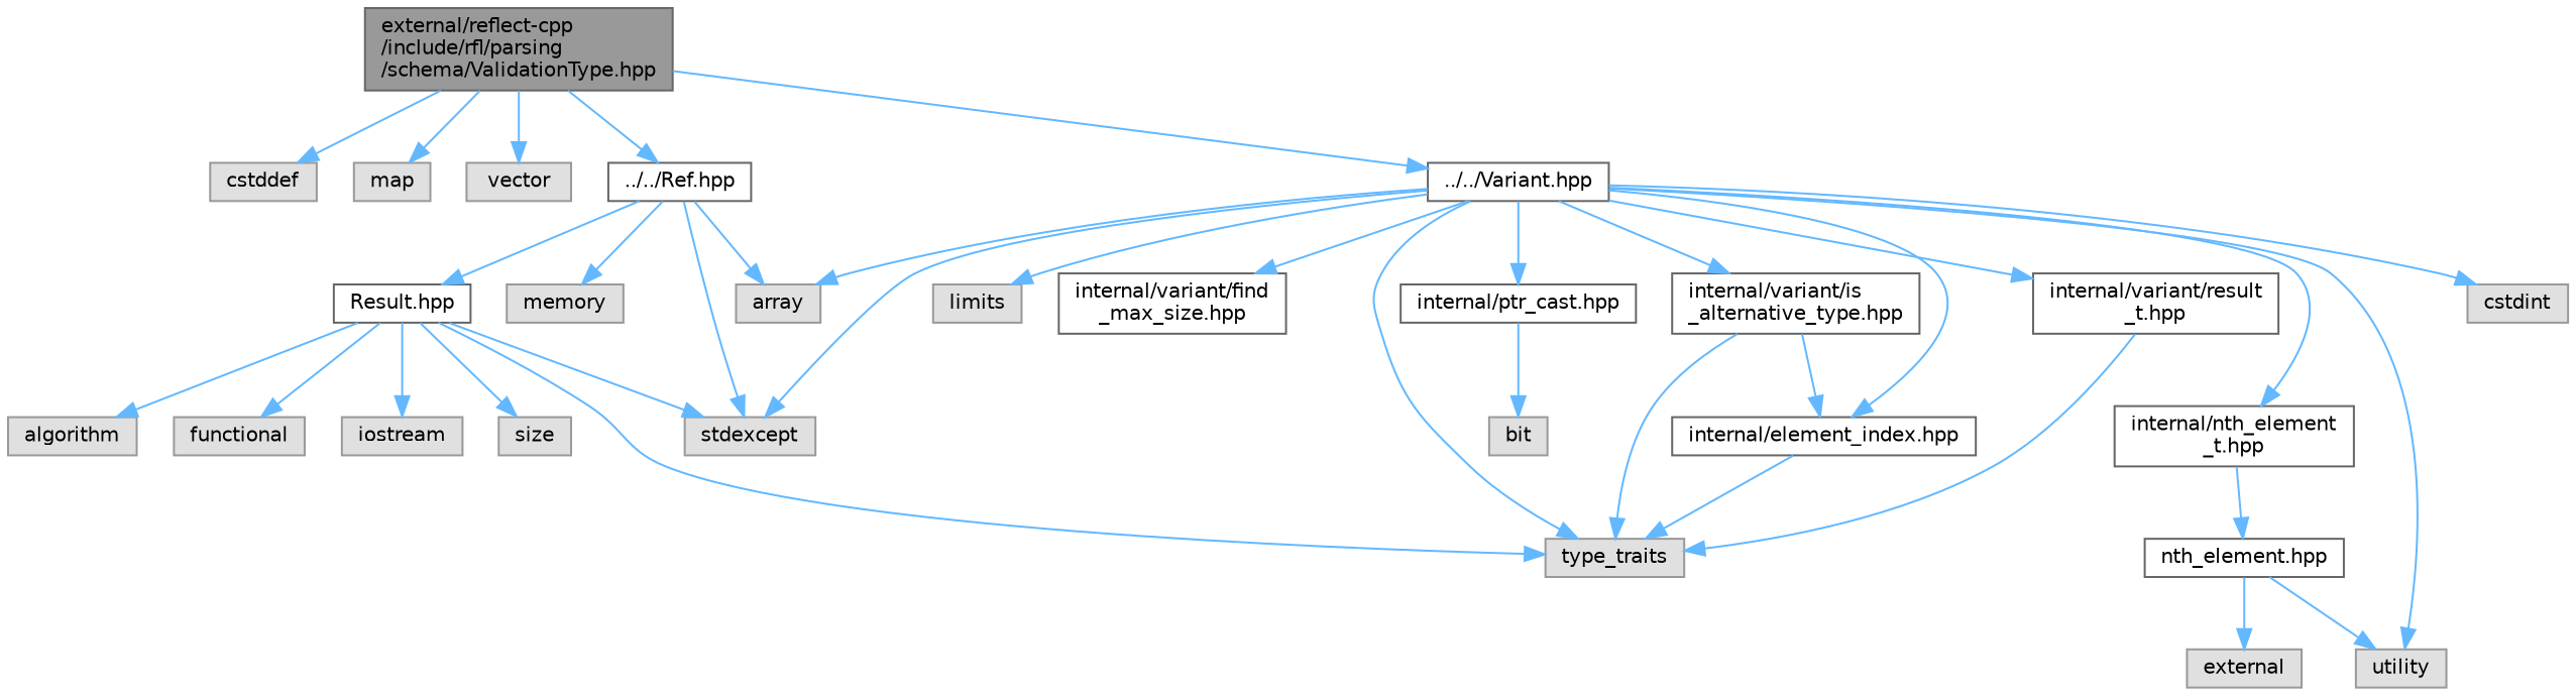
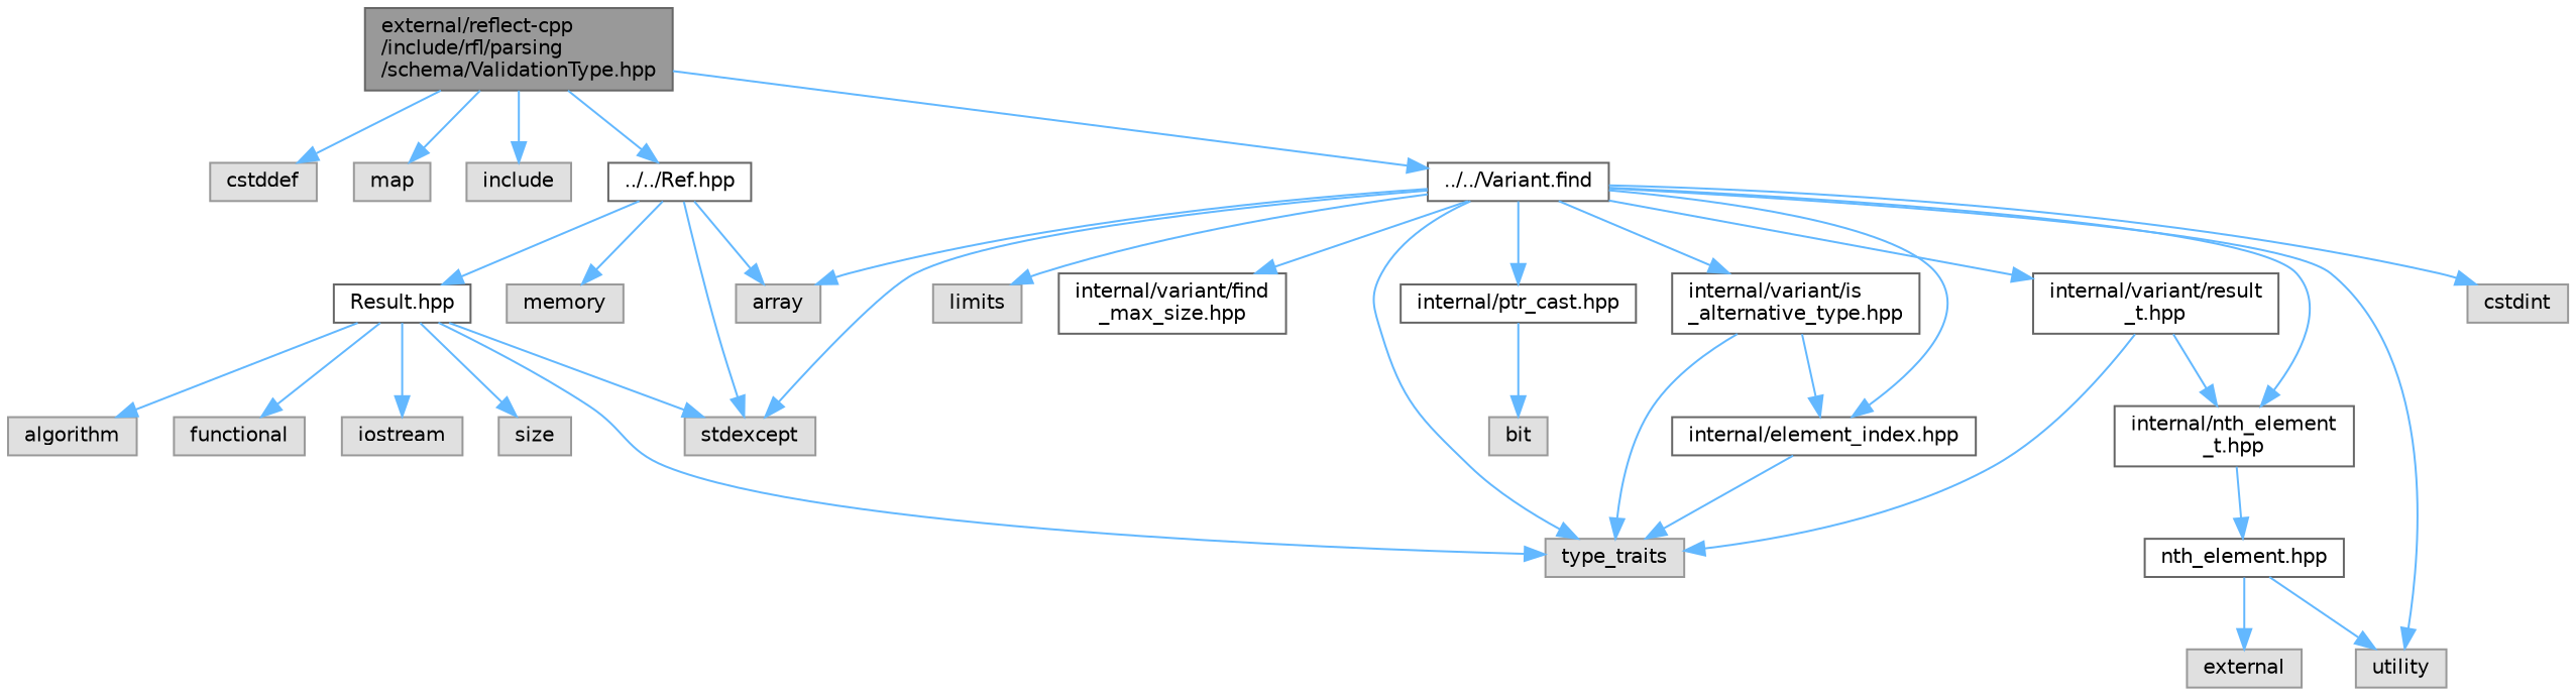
  digraph {
    node [color=grey60 fillcolor="#E0E0E0" fontname=Helvetica fontsize=10 shape=box style=filled]
    edge [color=steelblue1 fontname=Helvetica fontsize=10 labelfontname=Helvetica labelfontsize=10 style=solid]
    n1 [color=gray40 fillcolor=grey60 fontcolor=black height=0.2 label="external/reflect-cpp\l/include/rfl/parsing\l/schema/ValidationType.hpp" width=0.4]
    n2 [height=0.2 label=cstddef width=0.4]
    n3 [height=0.2 label=map width=0.4]
-   n4 [height=0.2 label=vector width=0.4]
+   n4 [height=0.2 label=include width=0.4]
    n5 [color=grey40 fillcolor=white height=0.2 label="../../Ref.hpp" width=0.4]
-   n6 [color=grey40 fillcolor=white height=0.2 label="../../Variant.hpp" width=0.4]
+   n6 [color=grey40 fillcolor=white height=0.2 label="../../Variant.find" width=0.4]
    n7 [height=0.2 label=memory width=0.4]
    n8 [height=0.2 label=stdexcept width=0.4]
    n9 [color=grey40 fillcolor=white height=0.2 label="Result.hpp" width=0.4]
    n10 [height=0.2 label=array width=0.4]
    n11 [height=0.2 label=type_traits width=0.4]
    n12 [height=0.2 label=cstdint width=0.4]
    n13 [height=0.2 label=limits width=0.4]
    n14 [height=0.2 label=utility width=0.4]
    n15 [color=grey40 fillcolor=white height=0.2 label="internal/element_index.hpp" width=0.4]
    n16 [color=grey40 fillcolor=white height=0.2 label="internal/nth_element\l_t.hpp" width=0.4]
    n17 [color=grey40 fillcolor=white height=0.2 label="internal/variant/find\l_max_size.hpp" width=0.4]
    n18 [color=grey40 fillcolor=white height=0.2 label="internal/variant/is\l_alternative_type.hpp" width=0.4]
    n19 [color=grey40 fillcolor=white height=0.2 label="internal/variant/result\l_t.hpp" width=0.4]
    n20 [color=grey40 fillcolor=white height=0.2 label="internal/ptr_cast.hpp" width=0.4]
    n21 [height=0.2 label=algorithm width=0.4]
    n22 [height=0.2 label=functional width=0.4]
    n23 [height=0.2 label=iostream width=0.4]
    n24 [height=0.2 label=size width=0.4]
    n25 [color=grey40 fillcolor=white height=0.2 label="nth_element.hpp" width=0.4]
    n26 [height=0.2 label=bit width=0.4]
    n27 [height=0.2 label=external width=0.4]
    n1 -> n2
    n1 -> n3
    n1 -> n4
    n1 -> n5
    n1 -> n6
    n5 -> n7
    n5 -> n8
    n5 -> n9
    n5 -> n10
    n6 -> n8
    n6 -> n10
    n6 -> n11
    n6 -> n12
    n6 -> n13
    n6 -> n14
    n6 -> n15
    n6 -> n16
    n6 -> n17
    n6 -> n18
    n6 -> n19
    n6 -> n20
    n9 -> n8
    n9 -> n11
    n9 -> n21
    n9 -> n22
    n9 -> n23
    n9 -> n24
    n15 -> n11
    n16 -> n25
    n18 -> n11
    n18 -> n15
    n19 -> n11
+   n19 -> n16
    n20 -> n26
    n25 -> n14
    n25 -> n27
  }
